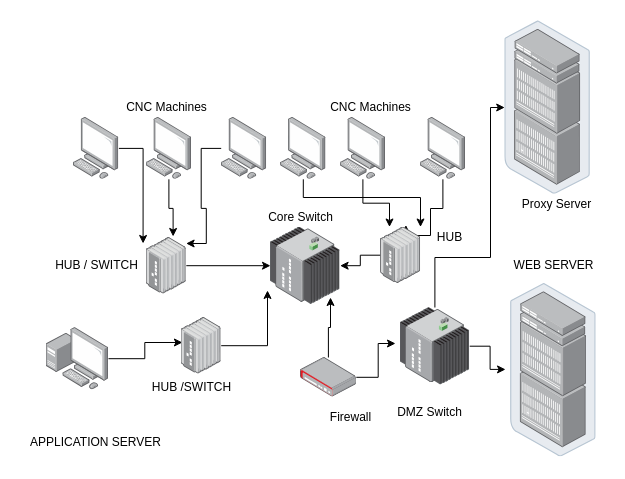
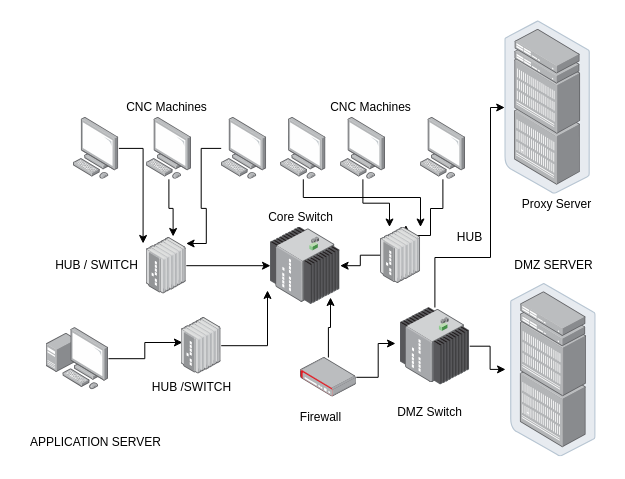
  <mxCell id="0" />
  <mxCell id="1" parent="0" />
  <mxCell id="2" style="edgeStyle=orthogonalEdgeStyle;rounded=0;orthogonalLoop=1;jettySize=auto;html=1;entryX=-0.075;entryY=0.106;entryDx=0;entryDy=0;entryPerimeter=0;" edge="1" parent="1" source="3" target="9"><mxGeometry relative="1" as="geometry" /></mxCell>
  <mxCell id="3" value="" style="points=[];aspect=fixed;html=1;align=center;shadow=0;dashed=0;image;image=img/lib/allied_telesis/computer_and_terminals/Personal_Computer.svg;" vertex="1" parent="1"><mxGeometry x="72.8" y="117" width="45.6" height="61.8" as="geometry" /></mxCell>
  <mxCell id="4" style="edgeStyle=orthogonalEdgeStyle;rounded=0;orthogonalLoop=1;jettySize=auto;html=1;entryX=0.672;entryY=-0.018;entryDx=0;entryDy=0;entryPerimeter=0;" edge="1" parent="1" source="5" target="9"><mxGeometry relative="1" as="geometry" /></mxCell>
  <mxCell id="5" value="" style="points=[];aspect=fixed;html=1;align=center;shadow=0;dashed=0;image;image=img/lib/allied_telesis/computer_and_terminals/Personal_Computer.svg;" vertex="1" parent="1"><mxGeometry x="145.6" y="117" width="45.6" height="61.8" as="geometry" /></mxCell>
  <mxCell id="6" style="edgeStyle=orthogonalEdgeStyle;rounded=0;orthogonalLoop=1;jettySize=auto;html=1;entryX=0.995;entryY=0.106;entryDx=0;entryDy=0;entryPerimeter=0;" edge="1" parent="1" source="7" target="9"><mxGeometry relative="1" as="geometry" /></mxCell>
  <mxCell id="7" value="" style="points=[];aspect=fixed;html=1;align=center;shadow=0;dashed=0;image;image=img/lib/allied_telesis/computer_and_terminals/Personal_Computer.svg;" vertex="1" parent="1"><mxGeometry x="220.7" y="117" width="45.6" height="61.8" as="geometry" /></mxCell>
  <mxCell id="8" style="edgeStyle=orthogonalEdgeStyle;rounded=0;orthogonalLoop=1;jettySize=auto;html=1;" edge="1" parent="1" source="9" target="22"><mxGeometry relative="1" as="geometry" /></mxCell>
  <mxCell id="9" value="" style="points=[];aspect=fixed;html=1;align=center;shadow=0;dashed=0;image;image=img/lib/allied_telesis/switch/Industrial_Ethernet_IE200.svg;" vertex="1" parent="1"><mxGeometry x="145.6" y="237" width="40.2" height="56.4" as="geometry" /></mxCell>
  <mxCell id="10" value="CNC Machines" style="text;html=1;align=center;verticalAlign=middle;resizable=0;points=[];autosize=1;strokeColor=none;" vertex="1" parent="1"><mxGeometry x="115.7" y="97" width="100" height="20" as="geometry" /></mxCell>
  <mxCell id="11" value="HUB / SWITCH" style="text;html=1;align=center;verticalAlign=middle;resizable=0;points=[];autosize=1;strokeColor=none;" vertex="1" parent="1"><mxGeometry x="45.6" y="255.2" width="100" height="20" as="geometry" /></mxCell>
  <mxCell id="12" style="edgeStyle=orthogonalEdgeStyle;rounded=0;orthogonalLoop=1;jettySize=auto;html=1;entryX=0.224;entryY=0;entryDx=0;entryDy=0;entryPerimeter=0;" edge="1" parent="1" source="13" target="19"><mxGeometry relative="1" as="geometry" /></mxCell>
  <mxCell id="13" value="" style="points=[];aspect=fixed;html=1;align=center;shadow=0;dashed=0;image;image=img/lib/allied_telesis/computer_and_terminals/Personal_Computer.svg;" vertex="1" parent="1"><mxGeometry x="339.6" y="117" width="45.6" height="61.8" as="geometry" /></mxCell>
  <mxCell id="14" style="edgeStyle=orthogonalEdgeStyle;rounded=0;orthogonalLoop=1;jettySize=auto;html=1;entryX=0.632;entryY=-0.035;entryDx=0;entryDy=0;entryPerimeter=0;" edge="1" parent="1" source="15" target="19"><mxGeometry relative="1" as="geometry"><Array as="points"><mxPoint x="442" y="208" /><mxPoint x="430" y="208" /><mxPoint x="430" y="235" /></Array></mxGeometry></mxCell>
  <mxCell id="15" value="" style="points=[];aspect=fixed;html=1;align=center;shadow=0;dashed=0;image;image=img/lib/allied_telesis/computer_and_terminals/Personal_Computer.svg;" vertex="1" parent="1"><mxGeometry x="419.6" y="117" width="45.6" height="61.8" as="geometry" /></mxCell>
  <mxCell id="16" style="edgeStyle=orthogonalEdgeStyle;rounded=0;orthogonalLoop=1;jettySize=auto;html=1;" edge="1" parent="1" source="17" target="19"><mxGeometry relative="1" as="geometry"><Array as="points"><mxPoint x="303" y="197" /><mxPoint x="420" y="197" /></Array></mxGeometry></mxCell>
  <mxCell id="17" value="" style="points=[];aspect=fixed;html=1;align=center;shadow=0;dashed=0;image;image=img/lib/allied_telesis/computer_and_terminals/Personal_Computer.svg;" vertex="1" parent="1"><mxGeometry x="280" y="117" width="45.6" height="61.8" as="geometry" /></mxCell>
  <mxCell id="18" style="edgeStyle=orthogonalEdgeStyle;rounded=0;orthogonalLoop=1;jettySize=auto;html=1;" edge="1" parent="1" source="19" target="22"><mxGeometry relative="1" as="geometry" /></mxCell>
  <mxCell id="19" value="" style="points=[];aspect=fixed;html=1;align=center;shadow=0;dashed=0;image;image=img/lib/allied_telesis/switch/Industrial_Ethernet_IE200.svg;" vertex="1" parent="1"><mxGeometry x="380" y="226.5" width="40.2" height="56.4" as="geometry" /></mxCell>
  <mxCell id="20" value="CNC Machines" style="text;html=1;align=center;verticalAlign=middle;resizable=0;points=[];autosize=1;strokeColor=none;" vertex="1" parent="1"><mxGeometry x="319.6" y="97" width="100" height="20" as="geometry" /></mxCell>
- <mxCell id="21" value="HUB" style="text;html=1;align=center;verticalAlign=middle;resizable=0;points=[];autosize=1;strokeColor=none;" vertex="1" parent="1"><mxGeometry x="429.2" y="227" width="40" height="20" as="geometry" /></mxCell>
+ <mxCell id="21" value="HUB" style="text;html=1;align=center;verticalAlign=middle;resizable=0;points=[];autosize=1;strokeColor=none;" vertex="1" parent="1"><mxGeometry x="449.2" y="227" width="40" height="20" as="geometry" /></mxCell>
  <mxCell id="22" value="" style="points=[];aspect=fixed;html=1;align=center;shadow=0;dashed=0;image;image=img/lib/allied_telesis/switch/Industrial_Ethernet_IE300.svg;" vertex="1" parent="1"><mxGeometry x="270" y="226.5" width="69.6" height="77.4" as="geometry" /></mxCell>
  <mxCell id="23" value="Core Switch" style="text;html=1;align=center;verticalAlign=middle;resizable=0;points=[];autosize=1;strokeColor=none;" vertex="1" parent="1"><mxGeometry x="259.6" y="207" width="80" height="20" as="geometry" /></mxCell>
  <mxCell id="24" style="edgeStyle=orthogonalEdgeStyle;rounded=0;orthogonalLoop=1;jettySize=auto;html=1;entryX=0.035;entryY=0.443;entryDx=0;entryDy=0;entryPerimeter=0;" edge="1" parent="1" source="25" target="27"><mxGeometry relative="1" as="geometry" /></mxCell>
  <mxCell id="25" value="" style="points=[];aspect=fixed;html=1;align=center;shadow=0;dashed=0;image;image=img/lib/allied_telesis/computer_and_terminals/Personal_Computer_with_Server.svg;" vertex="1" parent="1"><mxGeometry x="45.6" y="327" width="62.4" height="62.4" as="geometry" /></mxCell>
  <mxCell id="26" style="edgeStyle=orthogonalEdgeStyle;rounded=0;orthogonalLoop=1;jettySize=auto;html=1;entryX=-0.043;entryY=0.82;entryDx=0;entryDy=0;entryPerimeter=0;" edge="1" parent="1" source="27" target="22"><mxGeometry relative="1" as="geometry" /></mxCell>
  <mxCell id="27" value="" style="points=[];aspect=fixed;html=1;align=center;shadow=0;dashed=0;image;image=img/lib/allied_telesis/switch/Industrial_Ethernet_IE200.svg;" vertex="1" parent="1"><mxGeometry x="180.5" y="317" width="40.2" height="56.4" as="geometry" /></mxCell>
  <mxCell id="28" value="HUB /SWITCH" style="text;html=1;align=center;verticalAlign=middle;resizable=0;points=[];autosize=1;strokeColor=none;" vertex="1" parent="1"><mxGeometry x="145.6" y="376.6" width="90" height="20" as="geometry" /></mxCell>
  <mxCell id="29" value="APPLICATION SERVER" style="text;html=1;align=center;verticalAlign=middle;resizable=0;points=[];autosize=1;strokeColor=none;" vertex="1" parent="1"><mxGeometry x="20" y="432" width="150" height="20" as="geometry" /></mxCell>
  <mxCell id="30" style="edgeStyle=orthogonalEdgeStyle;rounded=0;orthogonalLoop=1;jettySize=auto;html=1;" edge="1" parent="1" source="32"><mxGeometry relative="1" as="geometry"><mxPoint x="330" y="297" as="targetPoint" /><Array as="points"><mxPoint x="328" y="327" /><mxPoint x="330" y="327" /></Array></mxGeometry></mxCell>
  <mxCell id="31" style="edgeStyle=orthogonalEdgeStyle;rounded=0;orthogonalLoop=1;jettySize=auto;html=1;entryX=-0.066;entryY=0.465;entryDx=0;entryDy=0;entryPerimeter=0;" edge="1" parent="1" source="32" target="36"><mxGeometry relative="1" as="geometry" /></mxCell>
  <mxCell id="32" value="" style="points=[];aspect=fixed;html=1;align=center;shadow=0;dashed=0;image;image=img/lib/allied_telesis/security/Router_VPN.svg;" vertex="1" parent="1"><mxGeometry x="300" y="357" width="55.8" height="39.6" as="geometry" /></mxCell>
- <mxCell id="33" value="Firewall" style="text;html=1;align=center;verticalAlign=middle;resizable=0;points=[];autosize=1;strokeColor=none;" vertex="1" parent="1"><mxGeometry x="320" y="407" width="60" height="20" as="geometry" /></mxCell>
+ <mxCell id="33" value="Firewall" style="text;html=1;align=center;verticalAlign=middle;resizable=0;points=[];autosize=1;strokeColor=none;" vertex="1" parent="1"><mxGeometry x="290" y="407" width="60" height="20" as="geometry" /></mxCell>
  <mxCell id="34" style="edgeStyle=orthogonalEdgeStyle;rounded=0;orthogonalLoop=1;jettySize=auto;html=1;entryX=-0.058;entryY=0.496;entryDx=0;entryDy=0;entryPerimeter=0;" edge="1" parent="1" source="36" target="38"><mxGeometry relative="1" as="geometry" /></mxCell>
  <mxCell id="35" style="edgeStyle=orthogonalEdgeStyle;rounded=0;orthogonalLoop=1;jettySize=auto;html=1;" edge="1" parent="1" source="36" target="40"><mxGeometry relative="1" as="geometry"><Array as="points"><mxPoint x="434" y="257" /><mxPoint x="490" y="257" /><mxPoint x="490" y="107" /></Array></mxGeometry></mxCell>
  <mxCell id="36" value="" style="points=[];aspect=fixed;html=1;align=center;shadow=0;dashed=0;image;image=img/lib/allied_telesis/switch/Industrial_Ethernet_IE300.svg;" vertex="1" parent="1"><mxGeometry x="399.6" y="307" width="69.6" height="77.4" as="geometry" /></mxCell>
  <mxCell id="37" value="DMZ Switch" style="text;html=1;align=center;verticalAlign=middle;resizable=0;points=[];autosize=1;strokeColor=none;" vertex="1" parent="1"><mxGeometry x="389" y="402" width="80" height="20" as="geometry" /></mxCell>
  <mxCell id="38" value="" style="points=[];aspect=fixed;html=1;align=center;shadow=0;dashed=0;image;image=img/lib/allied_telesis/storage/Datacenter_Server_Rack_EoR.svg;" vertex="1" parent="1"><mxGeometry x="510" y="282.9" width="85.8" height="173.4" as="geometry" /></mxCell>
- <mxCell id="39" value="WEB SERVER" style="text;html=1;align=center;verticalAlign=middle;resizable=0;points=[];autosize=1;strokeColor=none;" vertex="1" parent="1"><mxGeometry x="502.9" y="255.2" width="100" height="20" as="geometry" /></mxCell>
+ <mxCell id="39" value="DMZ SERVER" style="text;html=1;align=center;verticalAlign=middle;resizable=0;points=[];autosize=1;strokeColor=none;" vertex="1" parent="1"><mxGeometry x="502.9" y="255.2" width="100" height="20" as="geometry" /></mxCell>
  <mxCell id="40" value="" style="points=[];aspect=fixed;html=1;align=center;shadow=0;dashed=0;image;image=img/lib/allied_telesis/storage/Datacenter_Server_Rack_EoR.svg;" vertex="1" parent="1"><mxGeometry x="504.2" y="20.3" width="85.8" height="173.4" as="geometry" /></mxCell>
  <mxCell id="41" value="Proxy Server&lt;br&gt;" style="text;html=1;align=center;verticalAlign=middle;resizable=0;points=[];autosize=1;strokeColor=none;" vertex="1" parent="1"><mxGeometry x="515.8" y="193.7" width="80" height="20" as="geometry" /></mxCell>
